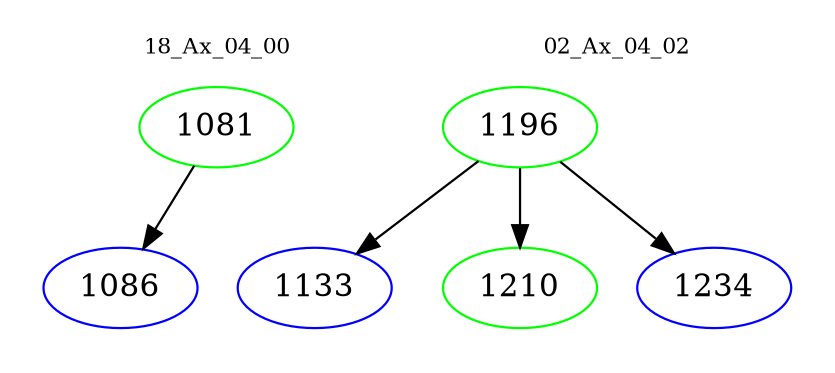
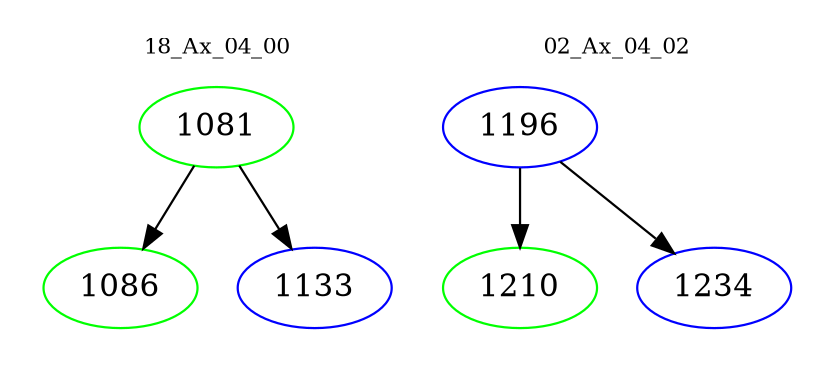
  digraph {
    node [color=green]
    edge [color=black]
    n1 [label=1081]
-   n2 [color=blue label=1086]
+   n2 [label=1086]
    n3 [color=blue label=1133]
-   n4 [label=1196]
+   n4 [color=blue label=1196]
    n5 [label=1210]
    n6 [color=blue label=1234]
    subgraph cluster_1 {
      color=white
      fontsize=10
      label="18_Ax_04_00"
      n1
      n2
      n3
    }
    subgraph cluster_2 {
      color=white
      fontsize=10
      label="02_Ax_04_02"
      n4
      n5
      n6
    }
    n1 -> n2
-   n4 -> n3
+   n1 -> n3
    n4 -> n5
    n4 -> n6
  }
